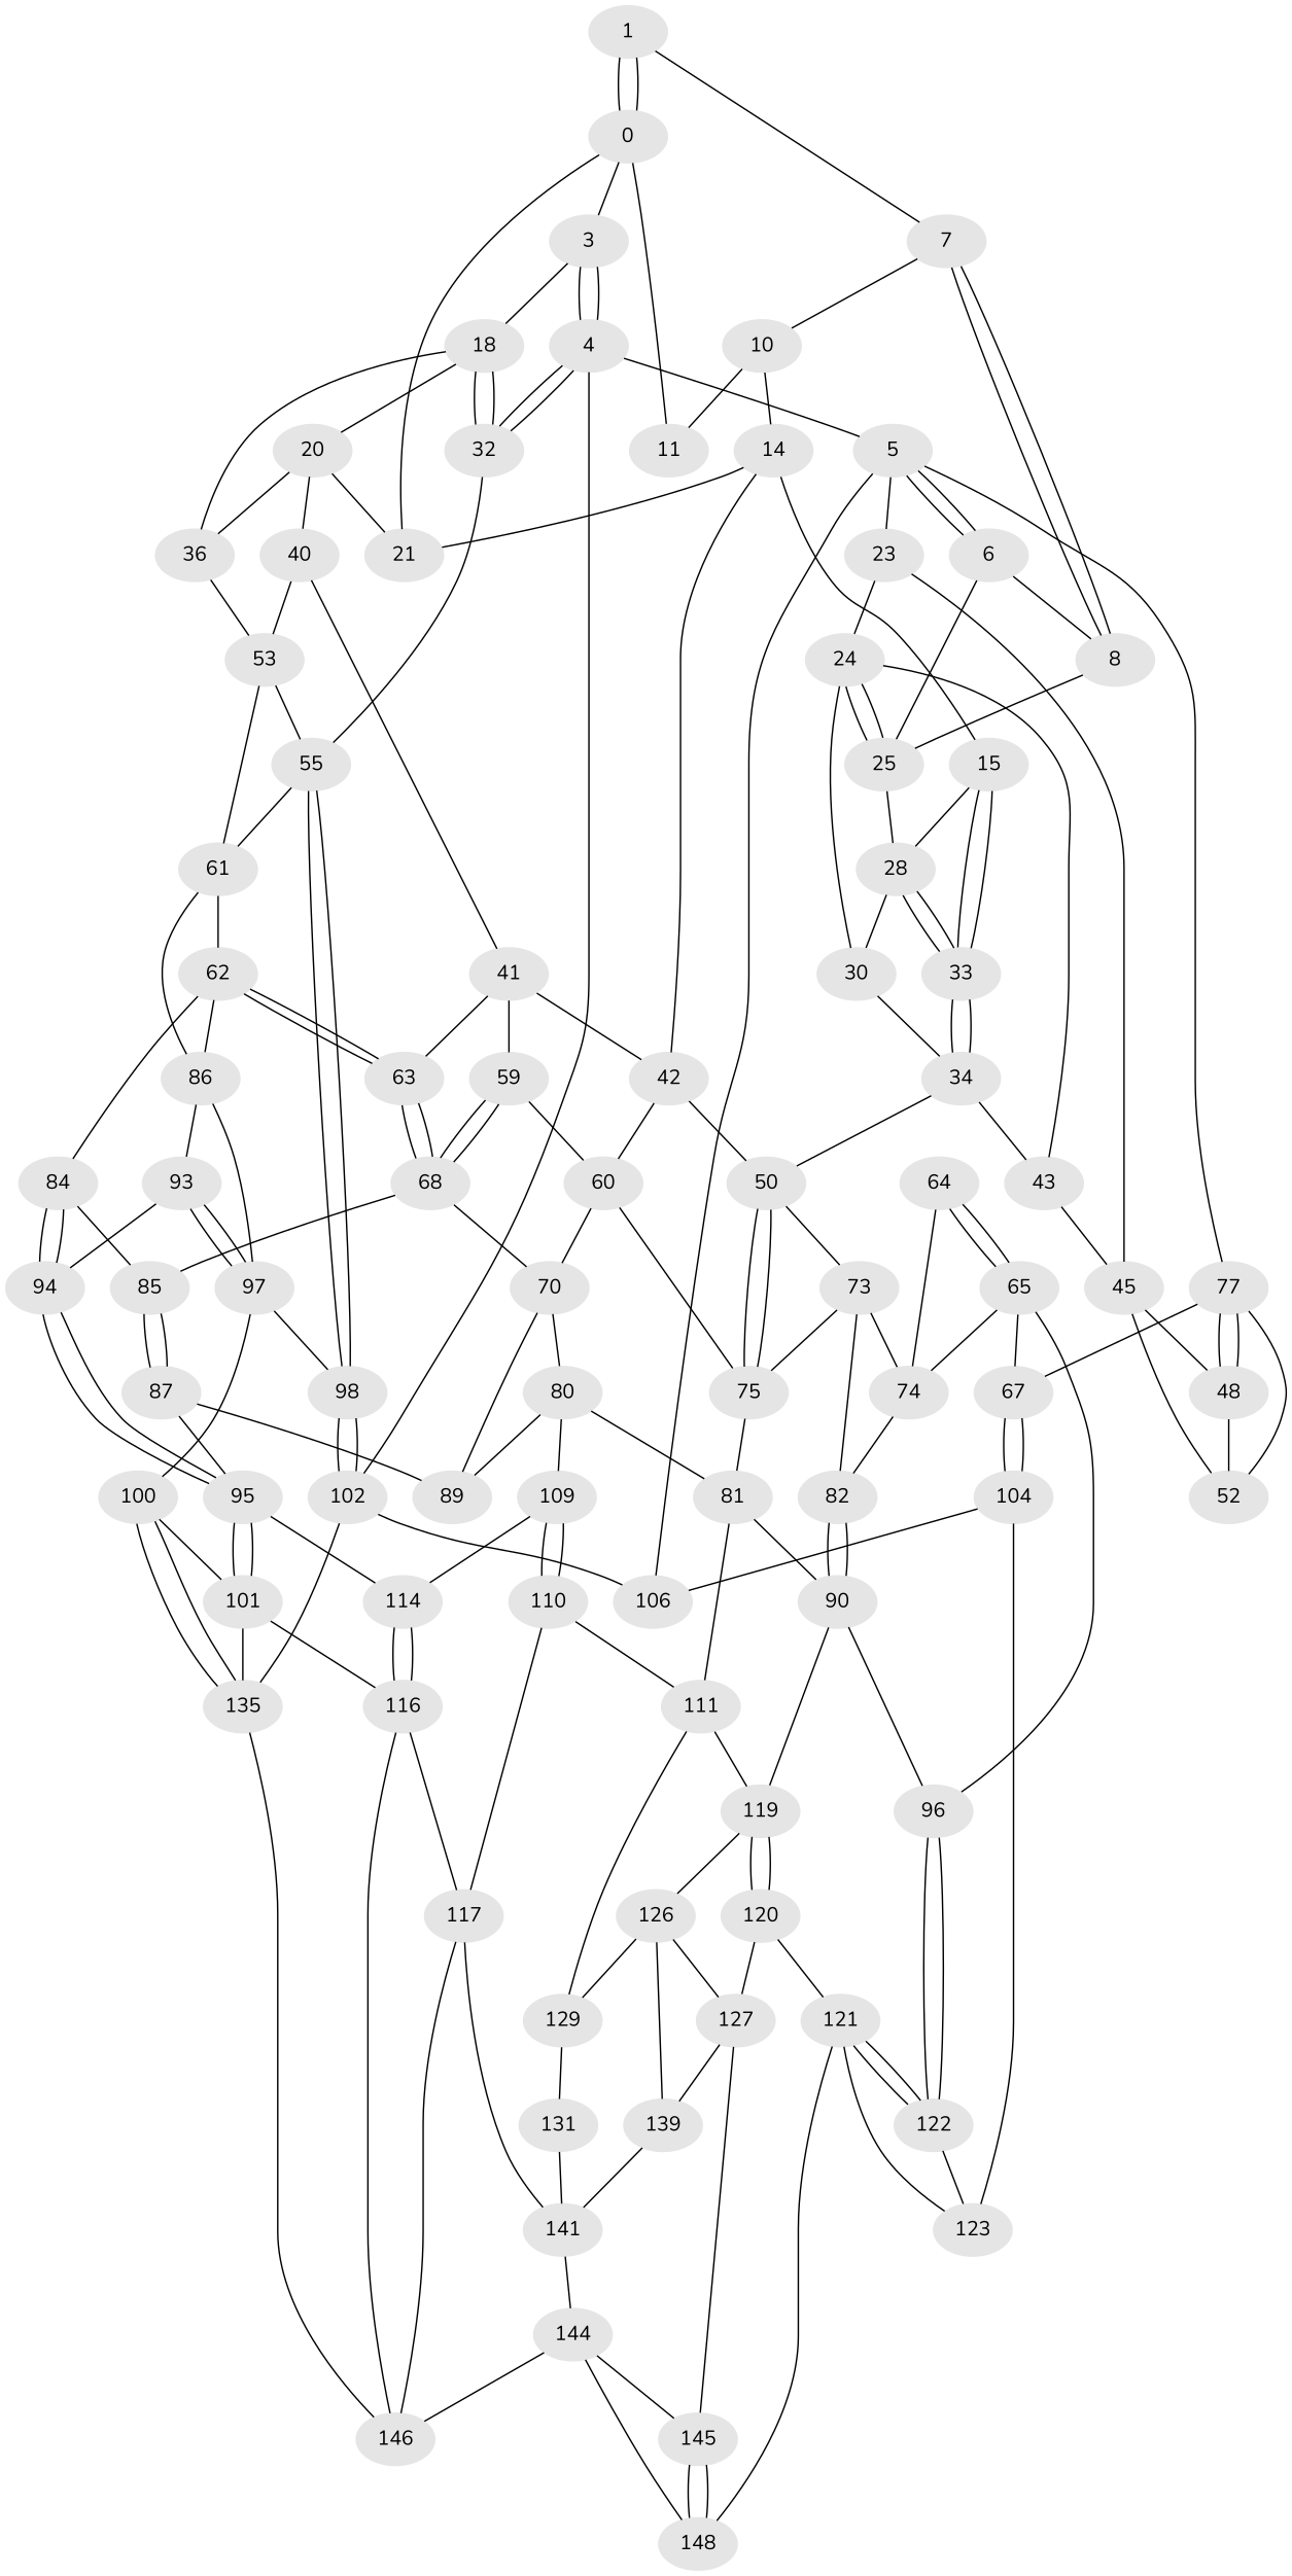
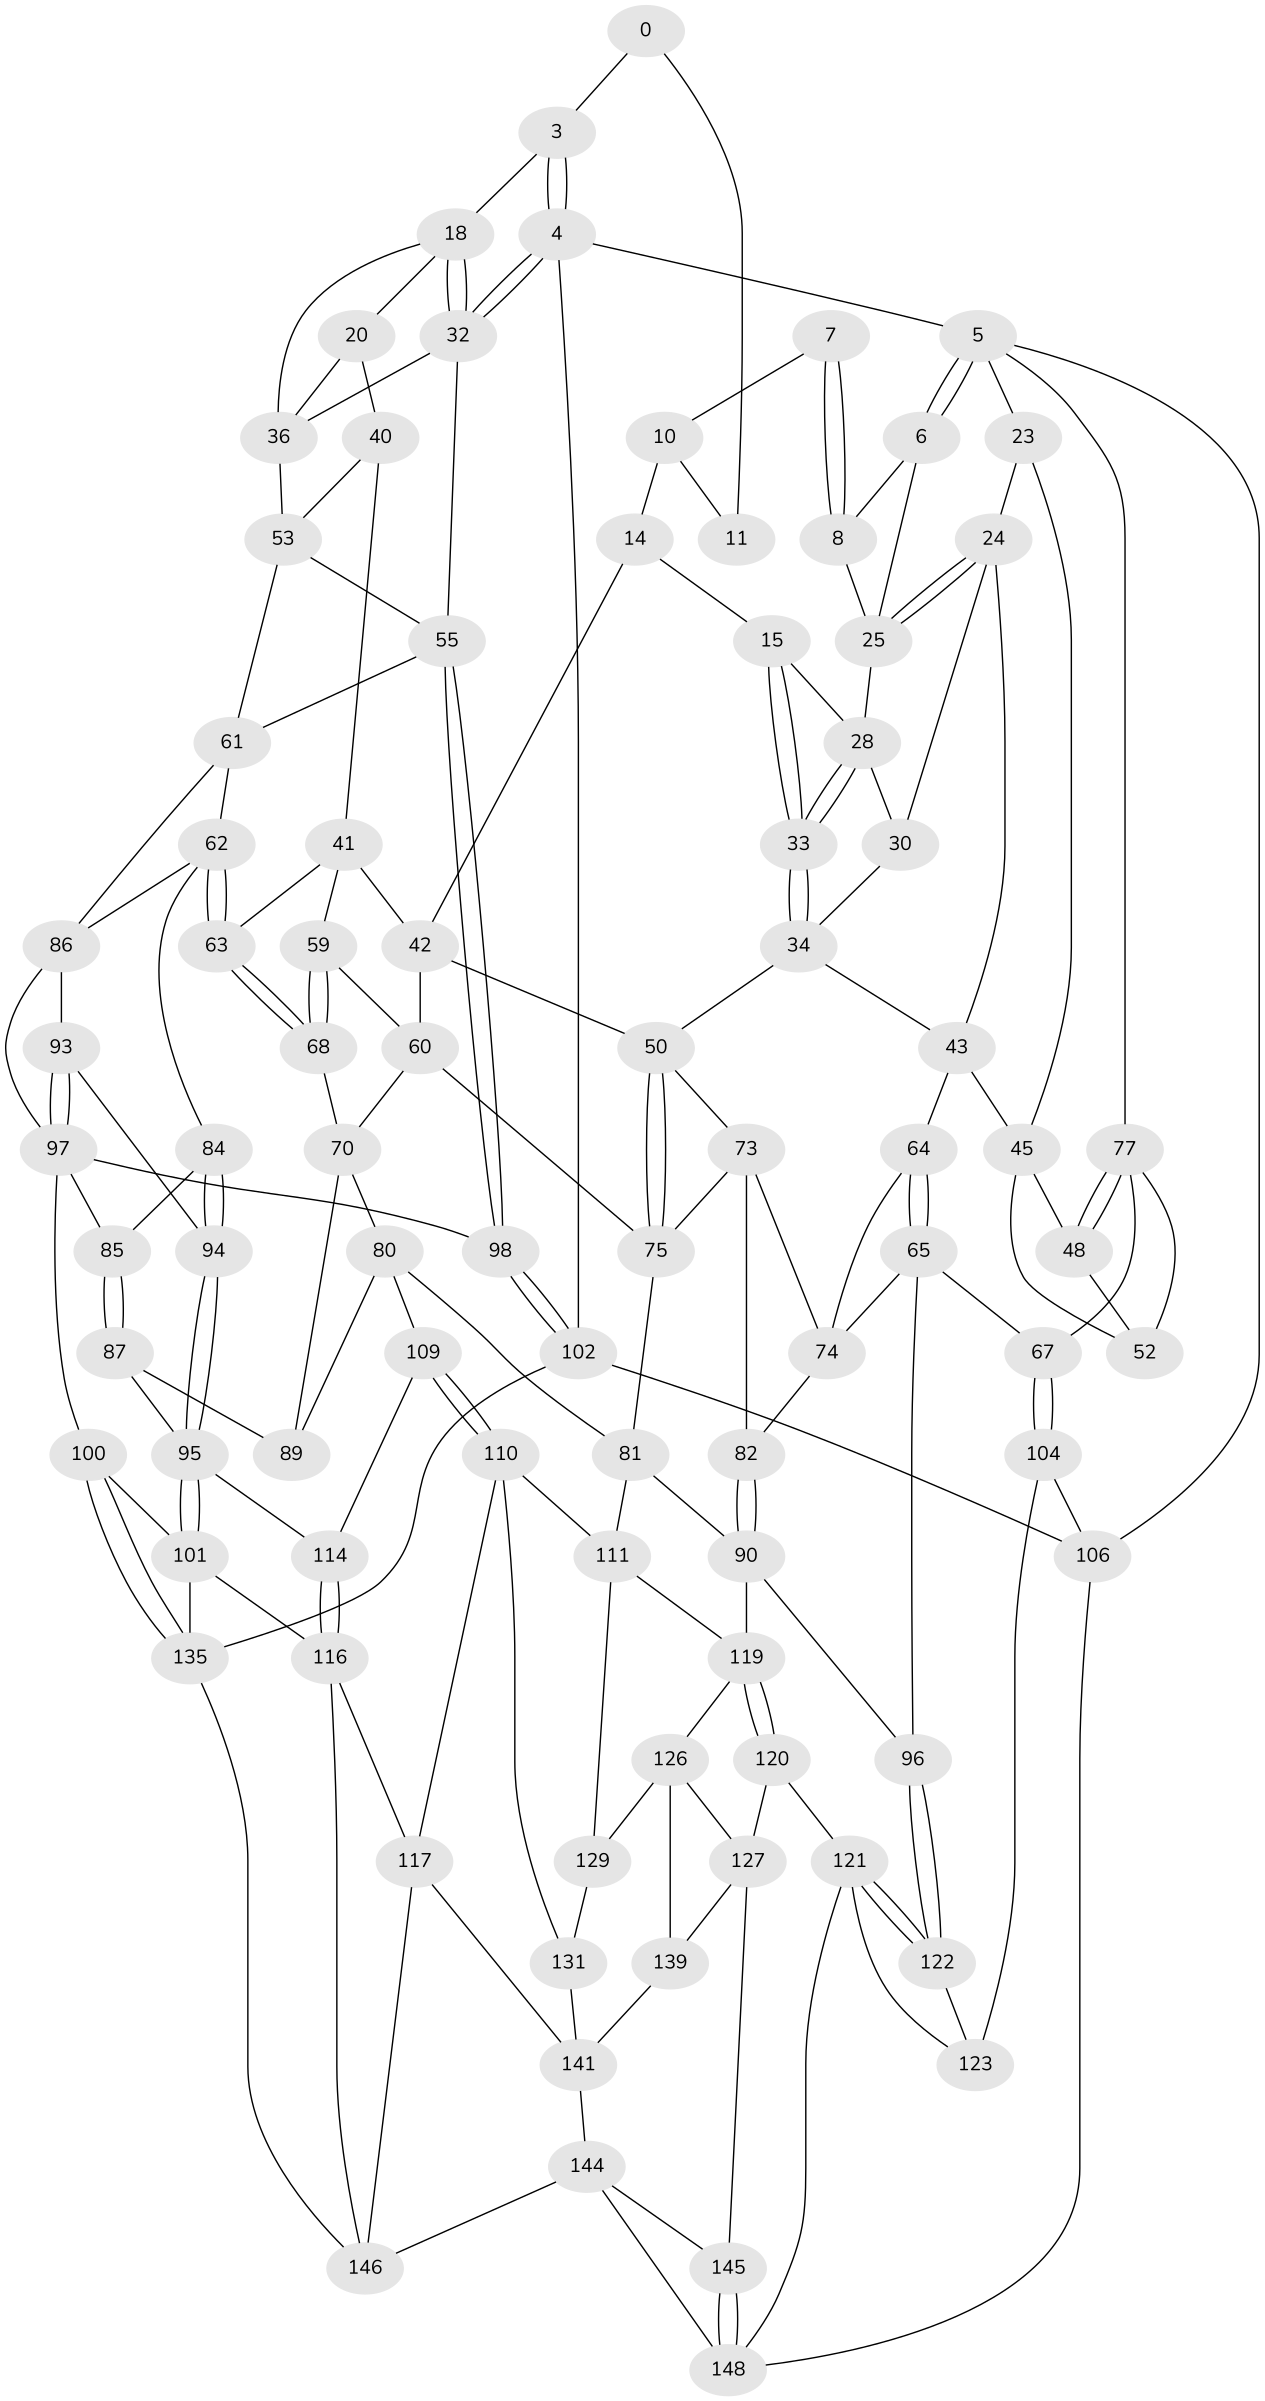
  graph {
    fontname=Nunito
    node [color=gray90 fontname=Nunito style=filled]
    edge [fontname=Nunito]
    n1 [label=0 super="+12"]
-   1
    7
    3
    11
-   21
    8 [super="+17"]
    10 [super="+13"]
    4
    18 [super="+19"]
    5 [super="+22"]
    32 [super="+39"]
    102
    20 [super="+38"]
    36 [super="+37"]
    6 [super="+9"]
    23
    n18 [label=77 super="+57"]
    106
    55 [super="+56"]
    135 [super="+136"]
    25 [super="+26"]
    24 [super="+31"]
    45 [super="+46"]
    48
    52
    67
    148 [super="+149"]
    28 [super="+29"]
    14 [super="+27"]
    15 [super="+16"]
    33
    42 [super="+49"]
    50 [super="+51"]
    60 [super="+71"]
    30
    34 [super="+35"]
    40
    53 [super="+54"]
    41 [super="+58"]
    43 [super="+44"]
    64
    61 [super="+72"]
    98
    73 [super="+77"]
    75 [super="+76"]
    59
    63
    68 [super="+69"]
    70 [super="+79"]
    65 [super="+66"]
    74 [super="+78"]
    104 [super="+105"]
    82
    81 [super="+107"]
    62 [super="+83"]
    86 [super="+92"]
    85
    80 [super="+103"]
    89
    84
    93
    97 [super="+99"]
    94
    n65 [label=96]
    122
    123 [super="+137"]
    87 [super="+88"]
    109 [super="+113"]
    90 [super="+108"]
    111 [super="+124"]
    114 [super="+115"]
    110 [super="+118"]
    119 [super="+125"]
    129 [super="+132"]
    95 [super="+96"]
    100
    101 [super="+133"]
    120
    126 [super="+130"]
    116 [super="+134"]
    146 [super="+147"]
    117 [super="+143"]
    131 [super="+140"]
    141 [super="+142"]
    144 [super="+150"]
    121 [super="+138"]
    127 [super="+128"]
    139
    145
    n1 -- 3
    n1 -- 11
-   n1 -- 21
-   1 -- n1
-   1 -- n1
-   1 -- 7
    7 -- 8
    7 -- 8
    7 -- 10
    3 -- 4
    3 -- 4
    3 -- 18
    8 -- 25
    10 -- 11 [weight=2]
    10 -- 14
    4 -- 5
    4 -- 32
    4 -- 32
    4 -- 102
    18 -- 32
    18 -- 32
    18 -- 20
    18 -- 36
    5 -- 6
    5 -- 6
    5 -- 23
    5 -- n18
    5 -- 106
+   32 -- 36
    32 -- 55
    102 -- 106
    102 -- 135
-   20 -- 21
    20 -- 36
    20 -- 40
    36 -- 53
    6 -- 8
    6 -- 25
    23 -- 24
    23 -- 45
    n18 -- 48
    n18 -- 48
    n18 -- 52
    n18 -- 67
+   106 -- 148
    55 -- 61
    55 -- 98
    55 -- 98
    135 -- 146
    25 -- 28
    24 -- 25
    24 -- 25
    24 -- 30
    24 -- 43
    45 -- 48
    45 -- 52
    48 -- 52
    67 -- 104
    67 -- 104
    28 -- 33
    28 -- 33
    28 -- 30
-   14 -- 21
    14 -- 15
    14 -- 42
    15 -- 28
    15 -- 33
    15 -- 33
    33 -- 34
    33 -- 34
    42 -- 50
    42 -- 60
    50 -- 73
    50 -- 75
    50 -- 75
    60 -- 75
    60 -- 70
    30 -- 34
    34 -- 50
    34 -- 43
    40 -- 53
    40 -- 41
    53 -- 55
    53 -- 61
    41 -- 42
    41 -- 59
    41 -- 63
    43 -- 45
+   43 -- 64
    64 -- 65
    64 -- 65
    64 -- 74
    61 -- 62
    61 -- 86
    98 -- 102
    98 -- 102
    73 -- 75
    73 -- 74
    73 -- 82
    75 -- 81
    59 -- 60
    59 -- 68
    59 -- 68
    63 -- 68
    63 -- 68
    68 -- 70
-   68 -- 85
+   97 -- 85
    70 -- 80
    70 -- 89
    65 -- 67
    65 -- 74
    65 -- n65
    74 -- 82
    104 -- 106
    104 -- 123 [weight=2]
    82 -- 90
    82 -- 90
    81 -- 90
    81 -- 111
    62 -- 63
    62 -- 63
    62 -- 86
    62 -- 84
    86 -- 93
    86 -- 97
    85 -- 87
    85 -- 87
    80 -- 81
    80 -- 89
    80 -- 109
    84 -- 85
    84 -- 94
    84 -- 94
    93 -- 97
    93 -- 97
    93 -- 94
    97 -- 98
    97 -- 100
    94 -- 95
    94 -- 95
    n65 -- 122
    n65 -- 122
    122 -- 123
    87 -- 89
    87 -- 95
    109 -- 114
    109 -- 110
    109 -- 110
    90 -- n65
    90 -- 119
    111 -- 119
    111 -- 129
    114 -- 116
    114 -- 116
    110 -- 111
    110 -- 117
+   110 -- 131
    119 -- 120
    119 -- 120
    119 -- 126
    129 -- 131 [weight=2]
    95 -- 114
    95 -- 101
    95 -- 101
    100 -- 135
    100 -- 135
    100 -- 101
    101 -- 135
    101 -- 116
    120 -- 121
    120 -- 127
    126 -- 129
    126 -- 127
    126 -- 139
    116 -- 146
    116 -- 117
    117 -- 146
    117 -- 141
    131 -- 141
    141 -- 144
    144 -- 148
    144 -- 146
    144 -- 145
    121 -- 148
    121 -- 122
    121 -- 122
    121 -- 123
    127 -- 139
    127 -- 145
    139 -- 141
    145 -- 148
    145 -- 148
  }
